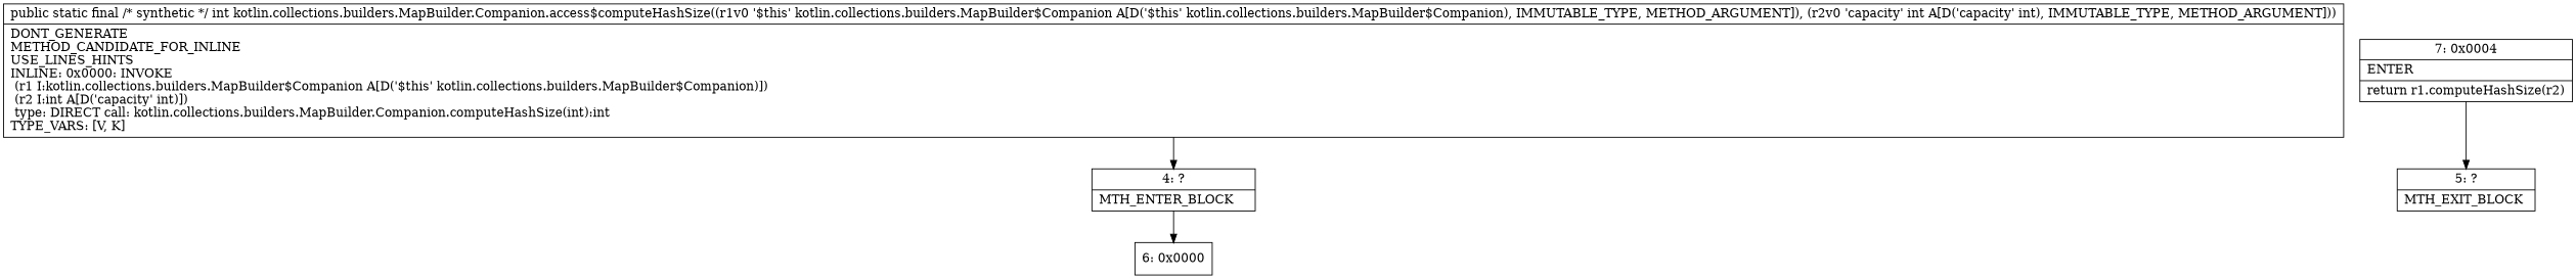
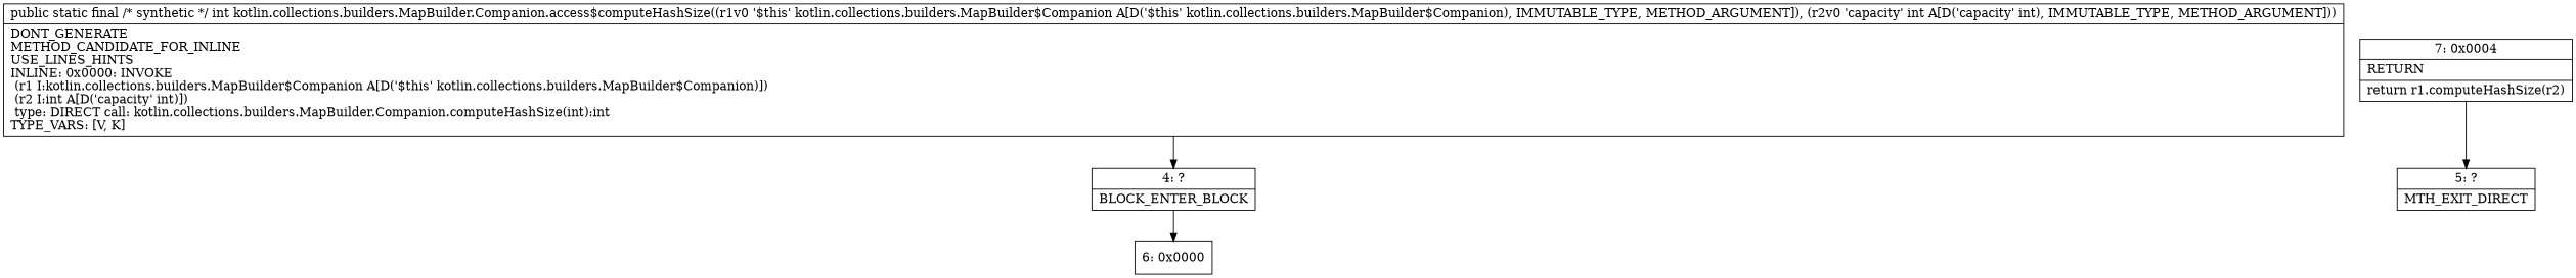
  digraph {
    node [shape=record]
-   n1 [label="{4\:\ ?|MTH_ENTER_BLOCK\l}"]
+   n1 [label="{4\:\ ?|BLOCK_ENTER_BLOCK\l}"]
    n2 [label="{6\:\ 0x0000}"]
-   n3 [label="{7\:\ 0x0004|ENTER\l|return r1.computeHashSize(r2)\l}"]
-   n4 [label="{5\:\ ?|MTH_EXIT_BLOCK\l}"]
+   n3 [label="{7\:\ 0x0004|RETURN\l|return r1.computeHashSize(r2)\l}"]
+   n4 [label="{5\:\ ?|MTH_EXIT_DIRECT\l}"]
    n5 [label="{public static final \/* synthetic *\/ int kotlin.collections.builders.MapBuilder.Companion.access$computeHashSize((r1v0 '$this' kotlin.collections.builders.MapBuilder$Companion A[D('$this' kotlin.collections.builders.MapBuilder$Companion), IMMUTABLE_TYPE, METHOD_ARGUMENT]), (r2v0 'capacity' int A[D('capacity' int), IMMUTABLE_TYPE, METHOD_ARGUMENT]))  | DONT_GENERATE\lMETHOD_CANDIDATE_FOR_INLINE\lUSE_LINES_HINTS\lINLINE: 0x0000: INVOKE  \l  (r1 I:kotlin.collections.builders.MapBuilder$Companion A[D('$this' kotlin.collections.builders.MapBuilder$Companion)])\l  (r2 I:int A[D('capacity' int)])\l type: DIRECT call: kotlin.collections.builders.MapBuilder.Companion.computeHashSize(int):int\lTYPE_VARS: [V, K]\l}"]
    n1 -> n2
    n3 -> n4
    n5 -> n1
  }
